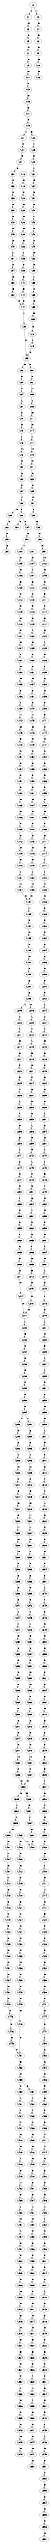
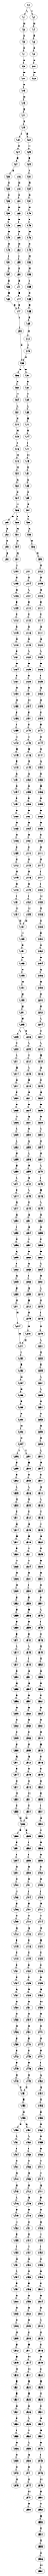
  strict digraph {
    S0
    S1
    S2
    S3
    S4
    S5
    S6
    S7
    S8
    S9
    S10
    S11
    S12
    S13
    S15
    S17
    S16
    S18
    S19
    S20
    S21
    S22
    S23
    S24
    S25
    S26
    S27
    S28
    S29
    S30
    S31
    S32
    S33
    S34
    S35
    S36
    S37
    S38
    S39
    S40
    S41
    S42
    S43
    S44
    S45
    S46
    S47
    S48
    S49
    S50
    S51
    S52
    S53
    S54
    S55
    S56
    S57
    S58
    S59
    S60
    S61
    S62
    S63
    S64
    S65
    S66
    S67
    S68
    S69
    S70
    S71
    S72
    S73
    S74
    S75
    S76
    S77
    S78
    S79
    S80
    S81
    S82
    S83
    S84
    S85
    S86
    S87
    S88
    S89
    S90
    S91
    S92
    S93
    S94
    S95
    S96
    S97
    S98
    S99
    S100
    S102
    S103
    S101
    S104
    S105
    S106
    S107
    S108
    S109
    S110
    S111
    S112
    S113
    S114
    S115
    S116
    S117
    S118
    S119
    S120
    S121
    S122
    S123
    S124
    S125
    S126
    S127
    S128
    S129
    S130
    S131
    S132
    S133
    S134
    S135
    S136
    S137
    S138
    S139
    S140
    S141
    S142
    S143
    S144
    S145
    S146
    S147
    S148
    S149
    S150
    S151
    S152
    S153
    S154
    S155
    S156
    S157
    S158
    S159
    S160
    S161
    S162
    S163
    S164
    S165
    S166
    S167
    S168
    S169
    S170
    S171
    S172
    S173
    S174
    S175
    S176
    S177
    S178
    S179
    S180
    S181
    S182
    S183
    S184
    S185
    S186
    S187
    S188
    S189
    S190
    S191
    S192
    S193
    S194
    S195
    S196
    S197
    S198
    S199
    S200
    S201
    S202
    S203
    S204
    S205
    S206
    S207
    S208
    S209
    S210
    S211
    S212
    S213
    S214
    S215
    S216
    S217
    S218
    S219
    S220
    S221
    S222
    S223
    S224
    S225
    S226
    S227
    S228
    S229
    S230
    S231
    S232
    S233
    S234
    S235
    S236
    S237
    S238
    S239
    S240
    S241
    S242
    S243
    S244
    S245
    S246
    S247
    S248
    S249
    S250
    S251
    S252
    S253
    S254
    S255
    S256
    S257
    S258
    S259
    S260
    S261
    S262
    S263
    S264
    S265
    S266
    S267
    S268
    S269
    S270
    S271
    S272
    S273
    S274
    S275
    S276
    S277
    S278
    S279
    S280
    S281
    S282
    S283
    S284
    S285
    S286
    S287
    S288
    S289
    S290
    S291
    S292
    S293
    S294
    S295
    S296
    S297
    S298
    S299
    S300
    S301
    S302
    S303
    S304
    S305
    S306
    S307
    S308
    S309
    S310
    S311
    S312
    S313
    S314
    S315
    S316
    S317
    S318
    S319
    S320
    S321
    S322
    S323
    S324
    S325
    S326
    S327
    S328
    S329
    S330
    S331
    S332
    S333
    S334
    S335
    S336
    S337
    S338
    S339
    S340
    S341
    S342
    S343
    S344
    S345
    S346
    S347
    S348
    S349
    S350
    S351
    S352
    S353
    S354
    S355
    S356
    S357
    S358
    S359
    S360
    S361
    S362
    S363
    S364
    S365
    S366
    S367
    S368
    S369
    S370
    S371
    S372
    S373
    S374
    S375
    S376
    S377
    S378
    S379
    S380
    S381
    S382
    S383
    S384
    S385
    S386
    S387
    S388
    S389
    S390
    S391
    S392
    S393
    S394
    S395
    S396
    S397
    S398
    S399
    S400
    S401
    S402
    S403
    S404
    S405
    S406
    S407
    S408
    S409
    S410
    S411
    S412
    S413
    S414
    S415
    S416
    S417
    S418
    S419
    S420
    S421
    S422
    S423
    S424
    S425
    S426
    S427
    S428
    S429
    S430
    S431
    S432
    S433
    S434
    S435
    S436
    S437
    S438
    S439
    S440
    S441
    S442
    S443
    S444
    S445
    S446
    S447
    S448
    S449
    S450
    S451
    S452
    S453
    S454
    S455
    S456
    S457
    S458
    S459
    S460
    S461
    S462
    S463
    S464
    S465
    S466
    S467
    S468
    S469
    S470
    S471
    S472
    S473
    S474
    S475
    S476
    S477
    S478
    S479
    S480
    S481
    S482
    S483
    S484
    S485
    S486
    S487
    S488
    S489
    S490
    S491
    S492
    S493
    S494
    S495
    S496
    S497
    S498
    S499
    S500
    S501
    S502
    S503
    S504
    S505
    S506
    S507
    S508
    S509
    S510
    S511
    S512
    S513
    S514
    S515
    S516
    S517
    S518
    S519
    S520
    S521
    S522
    S523
    S524
    S525
    S526
    S527
    S528
    S529
    S530
    S531
    S532
    S533
    S534
    S535
    S536
    S537
    S538
    S539
    S540
    S541
    S542
    S543
    S544
    S545
    S546
    S547
-   S548
    S549
    S550
    S551
    S552
    S553
    S554
    S555
    S556
    S557
    S0 -> S1 [label=S]
    S0 -> S2 [label=V]
    S1 -> S3 [label=N]
    S2 -> S4 [label=N]
    S3 -> S5 [label=L]
    S4 -> S6 [label=E]
    S5 -> S7 [label=A]
    S6 -> S8 [label=Q]
    S7 -> S9 [label=L]
    S8 -> S10 [label=E]
    S9 -> S11 [label=N]
    S10 -> S12 [label=K]
    S11 -> S13 [label=L]
    S13 -> S15 [label=N]
    S15 -> S17 [label=E]
    S17 -> S19 [label=Q]
    S16 -> S18 [label=N]
    S18 -> S20 [label=L]
    S19 -> S21 [label=I]
    S19 -> S22 [label=R]
    S20 -> S23 [label=N]
    S21 -> S24 [label=T]
    S22 -> S25 [label=V]
    S23 -> S26 [label=K]
    S24 -> S27 [label=F]
    S25 -> S28 [label=F]
    S26 -> S29 [label=K]
    S27 -> S30 [label=P]
    S28 -> S31 [label=I]
    S29 -> S32 [label=N]
    S30 -> S33 [label=T]
    S31 -> S34 [label=E]
    S32 -> S35 [label=I]
    S33 -> S36 [label=L]
    S34 -> S37 [label=D]
    S35 -> S38 [label=T]
    S36 -> S39 [label=K]
    S37 -> S40 [label=A]
    S38 -> S41 [label=R]
    S39 -> S42 [label=K]
    S40 -> S43 [label=I]
    S41 -> S44 [label=E]
    S42 -> S45 [label=K]
    S43 -> S46 [label=K]
    S44 -> S47 [label=D]
    S45 -> S48 [label=N]
    S46 -> S49 [label=L]
    S47 -> S50 [label=I]
    S48 -> S51 [label=I]
    S49 -> S52 [label=N]
    S50 -> S53 [label=T]
    S51 -> S54 [label=T]
    S52 -> S55 [label=N]
    S53 -> S56 [label=D]
    S53 -> S57 [label=E]
    S54 -> S58 [label=R]
    S55 -> S59 [label=I]
    S56 -> S60 [label=P]
    S57 -> S61 [label=P]
    S58 -> S62 [label=E]
    S59 -> S63 [label=T]
    S60 -> S64 [label=V]
    S61 -> S65 [label=V]
    S62 -> S47 [label=D]
    S63 -> S66 [label=R]
    S64 -> S67 [label=S]
    S65 -> S68 [label=S]
    S66 -> S69 [label=E]
    S67 -> S70 [label=L]
    S68 -> S71 [label=H]
    S69 -> S72 [label=D]
    S70 -> S73 [label=N]
    S71 -> S74 [label=N]
    S72 -> S75 [label=I]
    S73 -> S76 [label=I]
    S74 -> S77 [label=I]
    S75 -> S53 [label=T]
    S76 -> S78 [label=M]
    S77 -> S79 [label=M]
    S78 -> S80 [label=K]
    S79 -> S81 [label=K]
    S80 -> S82 [label=C]
    S81 -> S83 [label=C]
    S82 -> S84 [label=L]
    S83 -> S85 [label=L]
    S84 -> S86 [label=V]
    S85 -> S87 [label=L]
    S86 -> S88 [label=I]
    S86 -> S89 [label=L]
    S87 -> S90 [label=I]
    S88 -> S91 [label=G]
    S89 -> S92 [label=G]
    S90 -> S93 [label=G]
-   S88 -> S94 [label=D]
+   S91 -> S94 [label=D]
    S92 -> S95 [label=D]
    S93 -> S96 [label=D]
    S94 -> S97 [label=G]
    S95 -> S98 [label=G]
    S96 -> S99 [label=K]
    S97 -> S100 [label=V]
    S99 -> S102 [label=M]
    S100 -> S103 [label=A]
    S102 -> S105 [label=K]
    S103 -> S106 [label=N]
    S101 -> S104 [label=A]
    S104 -> S107 [label=S]
    S105 -> S108 [label=Q]
    S106 -> S109 [label=F]
    S107 -> S110 [label=F]
    S108 -> S111 [label=F]
    S109 -> S112 [label=L]
    S110 -> S113 [label=L]
    S111 -> S114 [label=L]
    S112 -> S115 [label=D]
    S113 -> S116 [label=D]
    S114 -> S117 [label=Q]
    S115 -> S118 [label=N]
    S116 -> S119 [label=D]
    S117 -> S120 [label=G]
    S118 -> S121 [label=T]
    S119 -> S122 [label=S]
    S120 -> S123 [label=S]
    S121 -> S124 [label=N]
    S122 -> S125 [label=N]
    S123 -> S126 [label=E]
    S124 -> S127 [label=P]
    S125 -> S128 [label=P]
    S126 -> S129 [label=I]
    S127 -> S130 [label=N]
    S128 -> S131 [label=D]
    S129 -> S132 [label=G]
    S130 -> S133 [label=M]
    S131 -> S134 [label=M]
    S132 -> S135 [label=K]
    S133 -> S136 [label=P]
    S134 -> S137 [label=P]
    S135 -> S138 [label=L]
    S136 -> S139 [label=I]
    S137 -> S140 [label=L]
    S138 -> S141 [label=R]
    S139 -> S142 [label=V]
    S140 -> S143 [label=V]
    S141 -> S144 [label=A]
    S142 -> S145 [label=H]
    S143 -> S146 [label=H]
    S144 -> S147 [label=K]
    S145 -> S148 [label=R]
    S146 -> S149 [label=Q]
    S147 -> S150 [label=C]
    S148 -> S151 [label=C]
    S149 -> S152 [label=C]
    S150 -> S153 [label=D]
    S151 -> S154 [label=D]
    S152 -> S155 [label=D]
    S153 -> S156 [label=E]
    S154 -> S157 [label=P]
    S155 -> S158 [label=P]
    S156 -> S159 [label=D]
    S157 -> S160 [label=D]
    S158 -> S161 [label=D]
    S159 -> S162 [label=D]
    S160 -> S163 [label=N]
    S161 -> S164 [label=K]
    S162 -> S165 [label=K]
    S163 -> S166 [label=E]
    S164 -> S167 [label=E]
    S165 -> S168 [label=L]
    S166 -> S169 [label=L]
    S167 -> S170 [label=L]
    S168 -> S171 [label=N]
    S169 -> S172 [label=A]
    S170 -> S173 [label=A]
    S171 -> S174 [label=K]
    S172 -> S175 [label=K]
    S173 -> S176 [label=K]
    S174 -> S177 [label=I]
    S175 -> S178 [label=N]
    S176 -> S179 [label=N]
    S177 -> S180 [label=I]
    S178 -> S181 [label=I]
    S179 -> S182 [label=I]
    S180 -> S183 [label=W]
    S181 -> S184 [label=W]
    S182 -> S185 [label=W]
    S183 -> S186 [label=K]
    S184 -> S187 [label=N]
    S185 -> S187 [label=N]
    S186 -> S188 [label=T]
    S187 -> S189 [label=V]
    S188 -> S190 [label=F]
    S189 -> S191 [label=F]
    S190 -> S192 [label=A]
    S191 -> S193 [label=A]
    S192 -> S194 [label=A]
    S193 -> S195 [label=Y]
    S194 -> S196 [label=C]
    S195 -> S197 [label=K]
    S196 -> S198 [label=E]
    S197 -> S199 [label=E]
    S198 -> S200 [label=D]
    S199 -> S201 [label=E]
    S200 -> S202 [label=D]
    S201 -> S203 [label=E]
    S202 -> S204 [label=S]
    S203 -> S205 [label=S]
    S203 -> S206 [label=A]
    S204 -> S207 [label=Y]
    S205 -> S208 [label=Y]
    S206 -> S209 [label=S]
    S207 -> S210 [label=S]
    S208 -> S211 [label=S]
    S209 -> S212 [label=Y]
    S210 -> S213 [label=H]
    S211 -> S214 [label=H]
    S212 -> S215 [label=S]
    S213 -> S216 [label=Q]
    S214 -> S217 [label=Q]
    S215 -> S218 [label=H]
    S216 -> S219 [label=T]
    S217 -> S220 [label=T]
    S218 -> S221 [label=Q]
    S219 -> S222 [label=G]
    S220 -> S223 [label=D]
    S221 -> S224 [label=T]
    S222 -> S225 [label=E]
    S223 -> S226 [label=V]
    S224 -> S227 [label=G]
    S225 -> S228 [label=A]
    S226 -> S229 [label=S]
    S227 -> S230 [label=A]
    S228 -> S231 [label=S]
    S229 -> S232 [label=S]
    S230 -> S233 [label=C]
    S231 -> S234 [label=A]
    S232 -> S235 [label=Q]
    S233 -> S236 [label=S]
    S234 -> S237 [label=K]
    S235 -> S238 [label=E]
    S236 -> S239 [label=Q]
    S237 -> S240 [label=S]
    S238 -> S241 [label=S]
    S239 -> S242 [label=Q]
    S240 -> S243 [label=I]
    S241 -> S244 [label=T]
    S242 -> S245 [label=S]
    S243 -> S246 [label=E]
    S244 -> S247 [label=G]
    S245 -> S248 [label=T]
    S246 -> S249 [label=S]
    S247 -> S250 [label=G]
    S248 -> S251 [label=G]
    S249 -> S252 [label=K]
    S250 -> S253 [label=I]
    S251 -> S254 [label=G]
    S252 -> S255 [label=K]
    S253 -> S256 [label=A]
    S254 -> S257 [label=V]
    S255 -> S258 [label=L]
    S256 -> S259 [label=C]
    S257 -> S260 [label=A]
    S258 -> S261 [label=N]
    S259 -> S262 [label=I]
    S260 -> S263 [label=C]
    S261 -> S264 [label=S]
    S262 -> S265 [label=G]
    S263 -> S266 [label=I]
    S264 -> S267 [label=K]
    S265 -> S268 [label=E]
    S266 -> S269 [label=G]
    S267 -> S270 [label=S]
    S268 -> S271 [label=K]
    S269 -> S272 [label=E]
    S270 -> S273 [label=A]
    S271 -> S274 [label=K]
    S272 -> S275 [label=K]
    S273 -> S276 [label=I]
    S274 -> S277 [label=N]
    S275 -> S278 [label=K]
    S276 -> S279 [label=A]
    S277 -> S280 [label=I]
    S278 -> S277 [label=N]
    S279 -> S281 [label=S]
    S280 -> S282 [label=E]
    S281 -> S283 [label=K]
    S282 -> S284 [label=K]
    S283 -> S285 [label=F]
    S284 -> S286 [label=R]
    S285 -> S287 [label=S]
    S286 -> S288 [label=F]
    S287 -> S289 [label=S]
    S288 -> S290 [label=T]
    S289 -> S291 [label=A]
    S290 -> S292 [label=K]
    S291 -> S293 [label=Y]
    S292 -> S294 [label=A]
    S293 -> S295 [label=K]
    S294 -> S296 [label=I]
    S294 -> S297 [label=V]
    S295 -> S298 [label=E]
    S296 -> S299 [label=D]
    S297 -> S300 [label=E]
    S298 -> S301 [label=S]
    S299 -> S302 [label=T]
    S300 -> S303 [label=T]
    S301 -> S304 [label=Q]
    S302 -> S305 [label=S]
    S303 -> S306 [label=S]
    S304 -> S307 [label=L]
    S305 -> S308 [label=K]
    S306 -> S309 [label=K]
    S307 -> S310 [label=Q]
    S308 -> S311 [label=L]
    S309 -> S312 [label=L]
    S310 -> S313 [label=S]
    S311 -> S314 [label=G]
    S312 -> S315 [label=G]
    S313 -> S316 [label=Y]
    S314 -> S317 [label=H]
    S315 -> S318 [label=H]
    S316 -> S319 [label=V]
    S317 -> S320 [label=F]
    S318 -> S321 [label=V]
    S319 -> S322 [label=Q]
    S320 -> S323 [label=V]
    S321 -> S324 [label=V]
    S322 -> S325 [label=A]
    S323 -> S326 [label=K]
    S324 -> S327 [label=N]
    S325 -> S328 [label=F]
    S326 -> S329 [label=M]
    S327 -> S330 [label=I]
    S328 -> S331 [label=E]
    S329 -> S332 [label=F]
    S330 -> S333 [label=F]
    S331 -> S334 [label=T]
    S332 -> S335 [label=E]
    S333 -> S336 [label=E]
    S334 -> S337 [label=P]
    S335 -> S338 [label=D]
    S336 -> S339 [label=D]
    S337 -> S340 [label=S]
    S338 -> S341 [label=F]
    S339 -> S342 [label=F]
    S340 -> S343 [label=I]
    S341 -> S344 [label=S]
    S342 -> S345 [label=S]
    S343 -> S346 [label=T]
    S344 -> S347 [label=I]
    S345 -> S348 [label=I]
    S346 -> S349 [label=N]
    S347 -> S350 [label=R]
    S348 -> S351 [label=Q]
    S349 -> S352 [label=N]
    S350 -> S353 [label=G]
    S351 -> S354 [label=G]
    S352 -> S355 [label=N]
    S353 -> S356 [label=D]
    S354 -> S357 [label=D]
    S355 -> S358 [label=D]
    S356 -> S359 [label=Q]
    S357 -> S360 [label=N]
    S358 -> S361 [label=L]
    S359 -> S362 [label=D]
    S360 -> S363 [label=N]
    S361 -> S364 [label=D]
    S362 -> S365 [label=L]
    S363 -> S366 [label=L]
    S364 -> S367 [label=A]
    S365 -> S368 [label=D]
    S366 -> S369 [label=D]
    S367 -> S370 [label=K]
    S368 -> S371 [label=G]
    S369 -> S372 [label=G]
    S370 -> S373 [label=E]
    S371 -> S374 [label=T]
    S372 -> S375 [label=T]
    S373 -> S376 [label=L]
    S374 -> S377 [label=A]
    S375 -> S378 [label=A]
    S376 -> S379 [label=L]
    S377 -> S380 [label=M]
    S378 -> S381 [label=M]
    S379 -> S382 [label=D]
    S380 -> S383 [label=L]
    S381 -> S384 [label=L]
    S382 -> S385 [label=R]
    S383 -> S386 [label=N]
    S384 -> S386 [label=N]
    S385 -> S387 [label=I]
    S386 -> S388 [label=E]
    S386 -> S389 [label=Q]
    S387 -> S390 [label=Q]
    S388 -> S391 [label=T]
    S389 -> S392 [label=I]
    S390 -> S393 [label=Y]
    S391 -> S394 [label=I]
    S392 -> S395 [label=I]
    S393 -> S396 [label=K]
    S394 -> S397 [label=E]
    S395 -> S398 [label=E]
    S396 -> S399 [label=A]
    S397 -> S400 [label=R]
    S398 -> S401 [label=R]
    S399 -> S402 [label=L]
-   S403 -> S400 [label=V]
+   S400 -> S403 [label=V]
    S401 -> S404 [label=I]
    S402 -> S405 [label=K]
    S403 -> S406 [label=R]
    S404 -> S407 [label=R]
    S405 -> S408 [label=I]
    S406 -> S409 [label=Y]
    S407 -> S410 [label=Y]
    S408 -> S411 [label=Q]
    S409 -> S412 [label=G]
    S410 -> S413 [label=G]
    S411 -> S414 [label=V]
    S412 -> S415 [label=P]
    S413 -> S416 [label=P]
    S414 -> S417 [label=Q]
    S415 -> S418 [label=L]
    S416 -> S419 [label=L]
    S417 -> S420 [label=E]
    S418 -> S421 [label=P]
    S419 -> S422 [label=P]
    S420 -> S423 [label=L]
    S421 -> S424 [label=L]
    S422 -> S425 [label=L]
    S423 -> S426 [label=L]
    S424 -> S427 [label=C]
    S425 -> S428 [label=N]
    S426 -> S429 [label=D]
    S427 -> S430 [label=A]
    S428 -> S431 [label=A]
    S429 -> S432 [label=G]
    S430 -> S433 [label=A]
    S431 -> S434 [label=A]
    S432 -> S435 [label=M]
    S433 -> S436 [label=K]
    S434 -> S437 [label=K]
    S435 -> S438 [label=E]
    S436 -> S439 [label=F]
    S437 -> S440 [label=F]
    S438 -> S441 [label=T]
    S439 -> S442 [label=L]
    S440 -> S443 [label=L]
    S441 -> S444 [label=K]
    S442 -> S445 [label=D]
    S443 -> S446 [label=D]
    S444 -> S447 [label=D]
    S445 -> S448 [label=N]
    S446 -> S449 [label=N]
    S447 -> S450 [label=I]
    S448 -> S451 [label=L]
    S449 -> S451 [label=L]
    S450 -> S452 [label=C]
    S451 -> S453 [label=E]
    S452 -> S454 [label=G]
    S453 -> S455 [label=N]
    S454 -> S456 [label=N]
    S455 -> S457 [label=C]
    S455 -> S458 [label=T]
    S456 -> S459 [label=R]
    S457 -> S460 [label=S]
    S458 -> S461 [label=S]
    S459 -> S462 [label=N]
    S460 -> S463 [label=I]
    S461 -> S464 [label=I]
    S462 -> S465 [label=T]
    S463 -> S466 [label=Y]
    S464 -> S467 [label=Y]
    S465 -> S468 [label=D]
    S466 -> S469 [label=G]
    S467 -> S470 [label=G]
    S468 -> S471 [label=V]
    S469 -> S472 [label=N]
    S470 -> S473 [label=N]
    S471 -> S474 [label=V]
    S472 -> S475 [label=G]
    S473 -> S476 [label=S]
    S474 -> S477 [label=G]
    S475 -> S478 [label=D]
    S476 -> S479 [label=D]
    S477 -> S480 [label=F]
    S478 -> S481 [label=T]
    S479 -> S482 [label=V]
    S480 -> S483 [label=A]
    S481 -> S484 [label=D]
    S482 -> S485 [label=D]
    S483 -> S486 [label=N]
    S484 -> S487 [label=V]
    S485 -> S488 [label=I]
    S486 -> S489 [label=V]
    S487 -> S490 [label=K]
    S488 -> S491 [label=K]
    S489 -> S492 [label=I]
    S490 -> S493 [label=A]
    S491 -> S494 [label=S]
    S492 -> S495 [label=A]
    S493 -> S496 [label=F]
    S494 -> S497 [label=F]
    S495 -> S498 [label=D]
    S496 -> S499 [label=A]
    S497 -> S500 [label=A]
    S498 -> S501 [label=L]
    S499 -> S502 [label=E]
    S500 -> S503 [label=E]
    S501 -> S504 [label=D]
    S502 -> S505 [label=R]
    S503 -> S506 [label=R]
    S504 -> S507 [label=D]
    S505 -> S508 [label=L]
    S506 -> S509 [label=M]
    S507 -> S510 [label=S]
    S508 -> S511 [label=E]
    S509 -> S512 [label=E]
    S510 -> S513 [label=A]
    S511 -> S514 [label=M]
    S512 -> S515 [label=E]
    S513 -> S516 [label=L]
    S514 -> S517 [label=M]
    S515 -> S518 [label=M]
    S516 -> S519 [label=K]
    S517 -> S520 [label=E]
    S518 -> S521 [label=E]
    S519 -> S522 [label=L]
    S520 -> S523 [label=E]
    S521 -> S524 [label=E]
    S522 -> S525 [label=E]
    S523 -> S526 [label=D]
    S524 -> S527 [label=Q]
    S525 -> S528 [label=A]
    S526 -> S529 [label=S]
    S527 -> S530 [label=T]
    S528 -> S531 [label=L]
    S529 -> S532 [label=V]
    S530 -> S533 [label=I]
    S531 -> S534 [label=Q]
    S532 -> S535 [label=S]
    S533 -> S536 [label=Q]
    S534 -> S537 [label=Q]
    S535 -> S538 [label=G]
    S536 -> S539 [label=A]
    S537 -> S540 [label=R]
    S538 -> S541 [label=R]
    S539 -> S542 [label=A]
    S540 -> S543 [label=I]
    S541 -> S544 [label=A]
    S542 -> S545 [label=M]
    S543 -> S546 [label=S]
    S544 -> S547 [label=M]
-   S545 -> S548 [label=K]
    S546 -> S549 [label=M]
    S547 -> S550 [label=K]
    S549 -> S551 [label=D]
    S551 -> S552 [label=Y]
    S552 -> S553 [label=E]
    S553 -> S554 [label=D]
    S554 -> S555 [label=N]
    S555 -> S556 [label=A]
    S556 -> S557 [label=M]
  }
